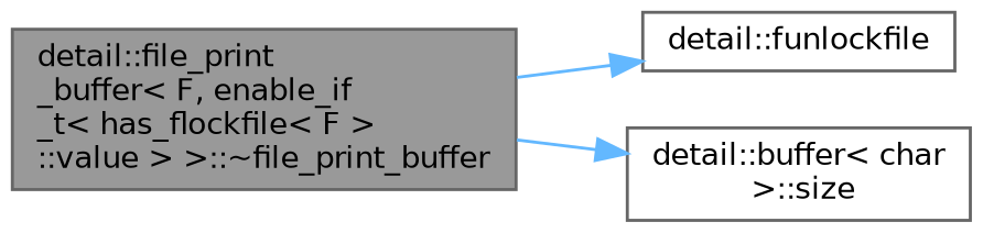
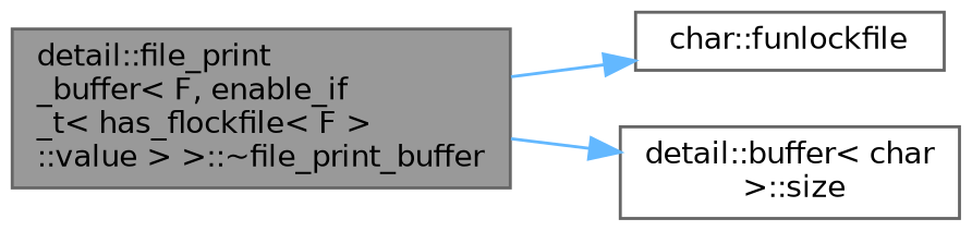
  digraph {
    rankdir=LR
    node [color=grey40 fillcolor=white fontname=Helvetica fontsize=10 shape=box style=filled]
    edge [color=steelblue1 fontname=Helvetica fontsize=10 labelfontname=Helvetica labelfontsize=10 style=solid]
    n1 [color=gray40 fillcolor=grey60 fontcolor=black height=0.2 label="detail::file_print\l_buffer\< F, enable_if\l_t\< has_flockfile\< F \>\l::value \> \>::~file_print_buffer" width=0.4]
-   n2 [height=0.2 label="detail::funlockfile" width=0.4]
+   n2 [height=0.2 label="char::funlockfile" width=0.4]
    n3 [height=0.2 label="detail::buffer\< char\l \>::size" width=0.4]
    n1 -> n2
    n1 -> n3
  }
